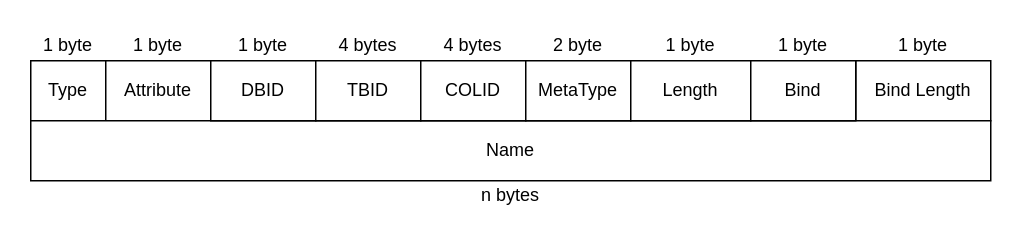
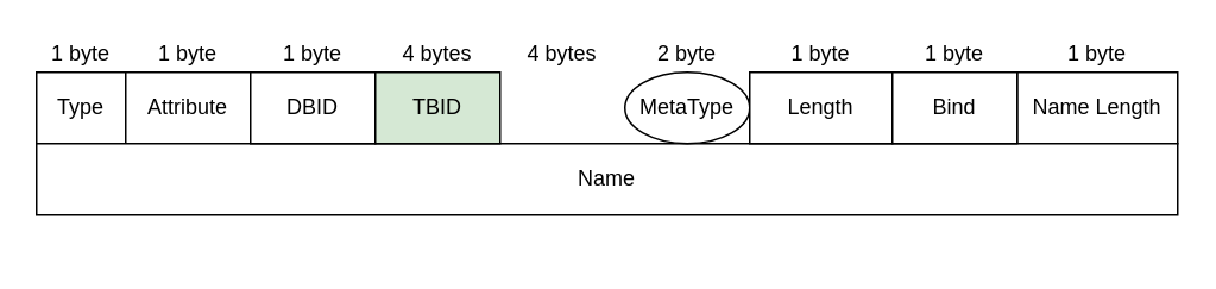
  <mxCell id="0" />
  <mxCell id="1" parent="0" />
  <mxCell id="2" value="" style="group" parent="1" vertex="1" connectable="0"><mxGeometry x="20" y="20" width="640" height="120" as="geometry" /></mxCell>
  <mxCell id="3" value="" style="group" parent="2" vertex="1" connectable="0"><mxGeometry width="50" height="60" as="geometry" /></mxCell>
  <mxCell id="4" value="Type" style="rounded=0;whiteSpace=wrap;html=1;" parent="3" vertex="1"><mxGeometry y="20" width="50" height="40" as="geometry" /></mxCell>
  <mxCell id="5" value="1 byte" style="text;html=1;align=center;verticalAlign=middle;whiteSpace=wrap;rounded=0;" parent="3" vertex="1"><mxGeometry width="50" height="20" as="geometry" /></mxCell>
  <mxCell id="6" value="" style="group" parent="2" vertex="1" connectable="0"><mxGeometry x="550" width="90" height="60" as="geometry" /></mxCell>
- <mxCell id="7" value="Bind Length" style="rounded=0;whiteSpace=wrap;html=1;" parent="6" vertex="1"><mxGeometry y="20" width="90" height="40" as="geometry" /></mxCell>
+ <mxCell id="7" value="Name Length" style="rounded=0;whiteSpace=wrap;html=1;" parent="6" vertex="1"><mxGeometry y="20" width="90" height="40" as="geometry" /></mxCell>
  <mxCell id="8" value="1 byte" style="text;html=1;align=center;verticalAlign=middle;whiteSpace=wrap;rounded=0;" parent="6" vertex="1"><mxGeometry width="90" height="20" as="geometry" /></mxCell>
  <mxCell id="9" value="" style="group" parent="2" vertex="1" connectable="0"><mxGeometry x="50" width="70" height="60" as="geometry" /></mxCell>
  <mxCell id="10" value="Attribute" style="rounded=0;whiteSpace=wrap;html=1;" parent="9" vertex="1"><mxGeometry y="20" width="70" height="40" as="geometry" /></mxCell>
  <mxCell id="11" value="1 byte" style="text;html=1;align=center;verticalAlign=middle;whiteSpace=wrap;rounded=0;" parent="9" vertex="1"><mxGeometry width="70" height="20" as="geometry" /></mxCell>
  <mxCell id="12" value="" style="group" parent="2" vertex="1" connectable="0"><mxGeometry y="60" width="640" height="60" as="geometry" /></mxCell>
- <mxCell id="13" value="n bytes" style="text;html=1;align=center;verticalAlign=middle;whiteSpace=wrap;rounded=0;" parent="12" vertex="1"><mxGeometry y="40" width="640" height="20" as="geometry" /></mxCell>
  <mxCell id="14" value="Name" style="rounded=0;whiteSpace=wrap;html=1;" parent="12" vertex="1"><mxGeometry width="640" height="40" as="geometry" /></mxCell>
  <mxCell id="15" value="" style="group" parent="2" vertex="1" connectable="0"><mxGeometry x="120" width="70" height="60" as="geometry" /></mxCell>
  <mxCell id="16" value="DBID" style="rounded=0;whiteSpace=wrap;html=1;" parent="15" vertex="1"><mxGeometry y="20" width="70" height="40" as="geometry" /></mxCell>
  <mxCell id="17" value="1 byte" style="text;html=1;align=center;verticalAlign=middle;whiteSpace=wrap;rounded=0;" parent="15" vertex="1"><mxGeometry width="70" height="20" as="geometry" /></mxCell>
  <mxCell id="18" value="" style="group" parent="2" vertex="1" connectable="0"><mxGeometry x="190" width="70" height="60" as="geometry" /></mxCell>
- <mxCell id="19" value="TBID" style="rounded=0;whiteSpace=wrap;html=1;" parent="18" vertex="1"><mxGeometry y="20" width="70" height="40" as="geometry" /></mxCell>
+ <mxCell id="19" value="TBID" style="rounded=0;whiteSpace=wrap;html=1;fillColor=#d5e8d4;" parent="18" vertex="1"><mxGeometry y="20" width="70" height="40" as="geometry" /></mxCell>
  <mxCell id="20" value="4 bytes" style="text;html=1;align=center;verticalAlign=middle;whiteSpace=wrap;rounded=0;" parent="18" vertex="1"><mxGeometry width="70" height="20" as="geometry" /></mxCell>
  <mxCell id="21" value="" style="group" parent="2" vertex="1" connectable="0"><mxGeometry x="260" width="70" height="60" as="geometry" /></mxCell>
- <mxCell id="22" value="COLID" style="rounded=0;whiteSpace=wrap;html=1;" parent="21" vertex="1"><mxGeometry y="20" width="70" height="40" as="geometry" /></mxCell>
  <mxCell id="23" value="4 bytes" style="text;html=1;align=center;verticalAlign=middle;whiteSpace=wrap;rounded=0;" parent="21" vertex="1"><mxGeometry width="70" height="20" as="geometry" /></mxCell>
  <mxCell id="24" value="" style="group" parent="2" vertex="1" connectable="0"><mxGeometry x="330" width="70" height="60" as="geometry" /></mxCell>
- <mxCell id="25" value="MetaType" style="rounded=0;whiteSpace=wrap;html=1;" parent="24" vertex="1"><mxGeometry y="20" width="70" height="40" as="geometry" /></mxCell>
+ <mxCell id="25" value="MetaType" style="ellipse;whiteSpace=wrap;html=1;" parent="24" vertex="1"><mxGeometry y="20" width="70" height="40" as="geometry" /></mxCell>
  <mxCell id="26" value="2 byte" style="text;html=1;align=center;verticalAlign=middle;whiteSpace=wrap;rounded=0;" parent="24" vertex="1"><mxGeometry width="70" height="20" as="geometry" /></mxCell>
  <mxCell id="27" value="" style="group" parent="2" vertex="1" connectable="0"><mxGeometry x="400" width="80" height="60" as="geometry" /></mxCell>
  <mxCell id="28" value="Length" style="rounded=0;whiteSpace=wrap;html=1;" parent="27" vertex="1"><mxGeometry y="20" width="80" height="40" as="geometry" /></mxCell>
  <mxCell id="29" value="1 byte" style="text;html=1;align=center;verticalAlign=middle;whiteSpace=wrap;rounded=0;" parent="27" vertex="1"><mxGeometry width="80" height="20" as="geometry" /></mxCell>
  <mxCell id="30" value="" style="group" parent="2" vertex="1" connectable="0"><mxGeometry x="480" width="70" height="60" as="geometry" /></mxCell>
  <mxCell id="31" value="Bind" style="rounded=0;whiteSpace=wrap;html=1;" parent="30" vertex="1"><mxGeometry y="20" width="70" height="40" as="geometry" /></mxCell>
  <mxCell id="32" value="1 byte" style="text;html=1;align=center;verticalAlign=middle;whiteSpace=wrap;rounded=0;" parent="30" vertex="1"><mxGeometry width="70" height="20" as="geometry" /></mxCell>
